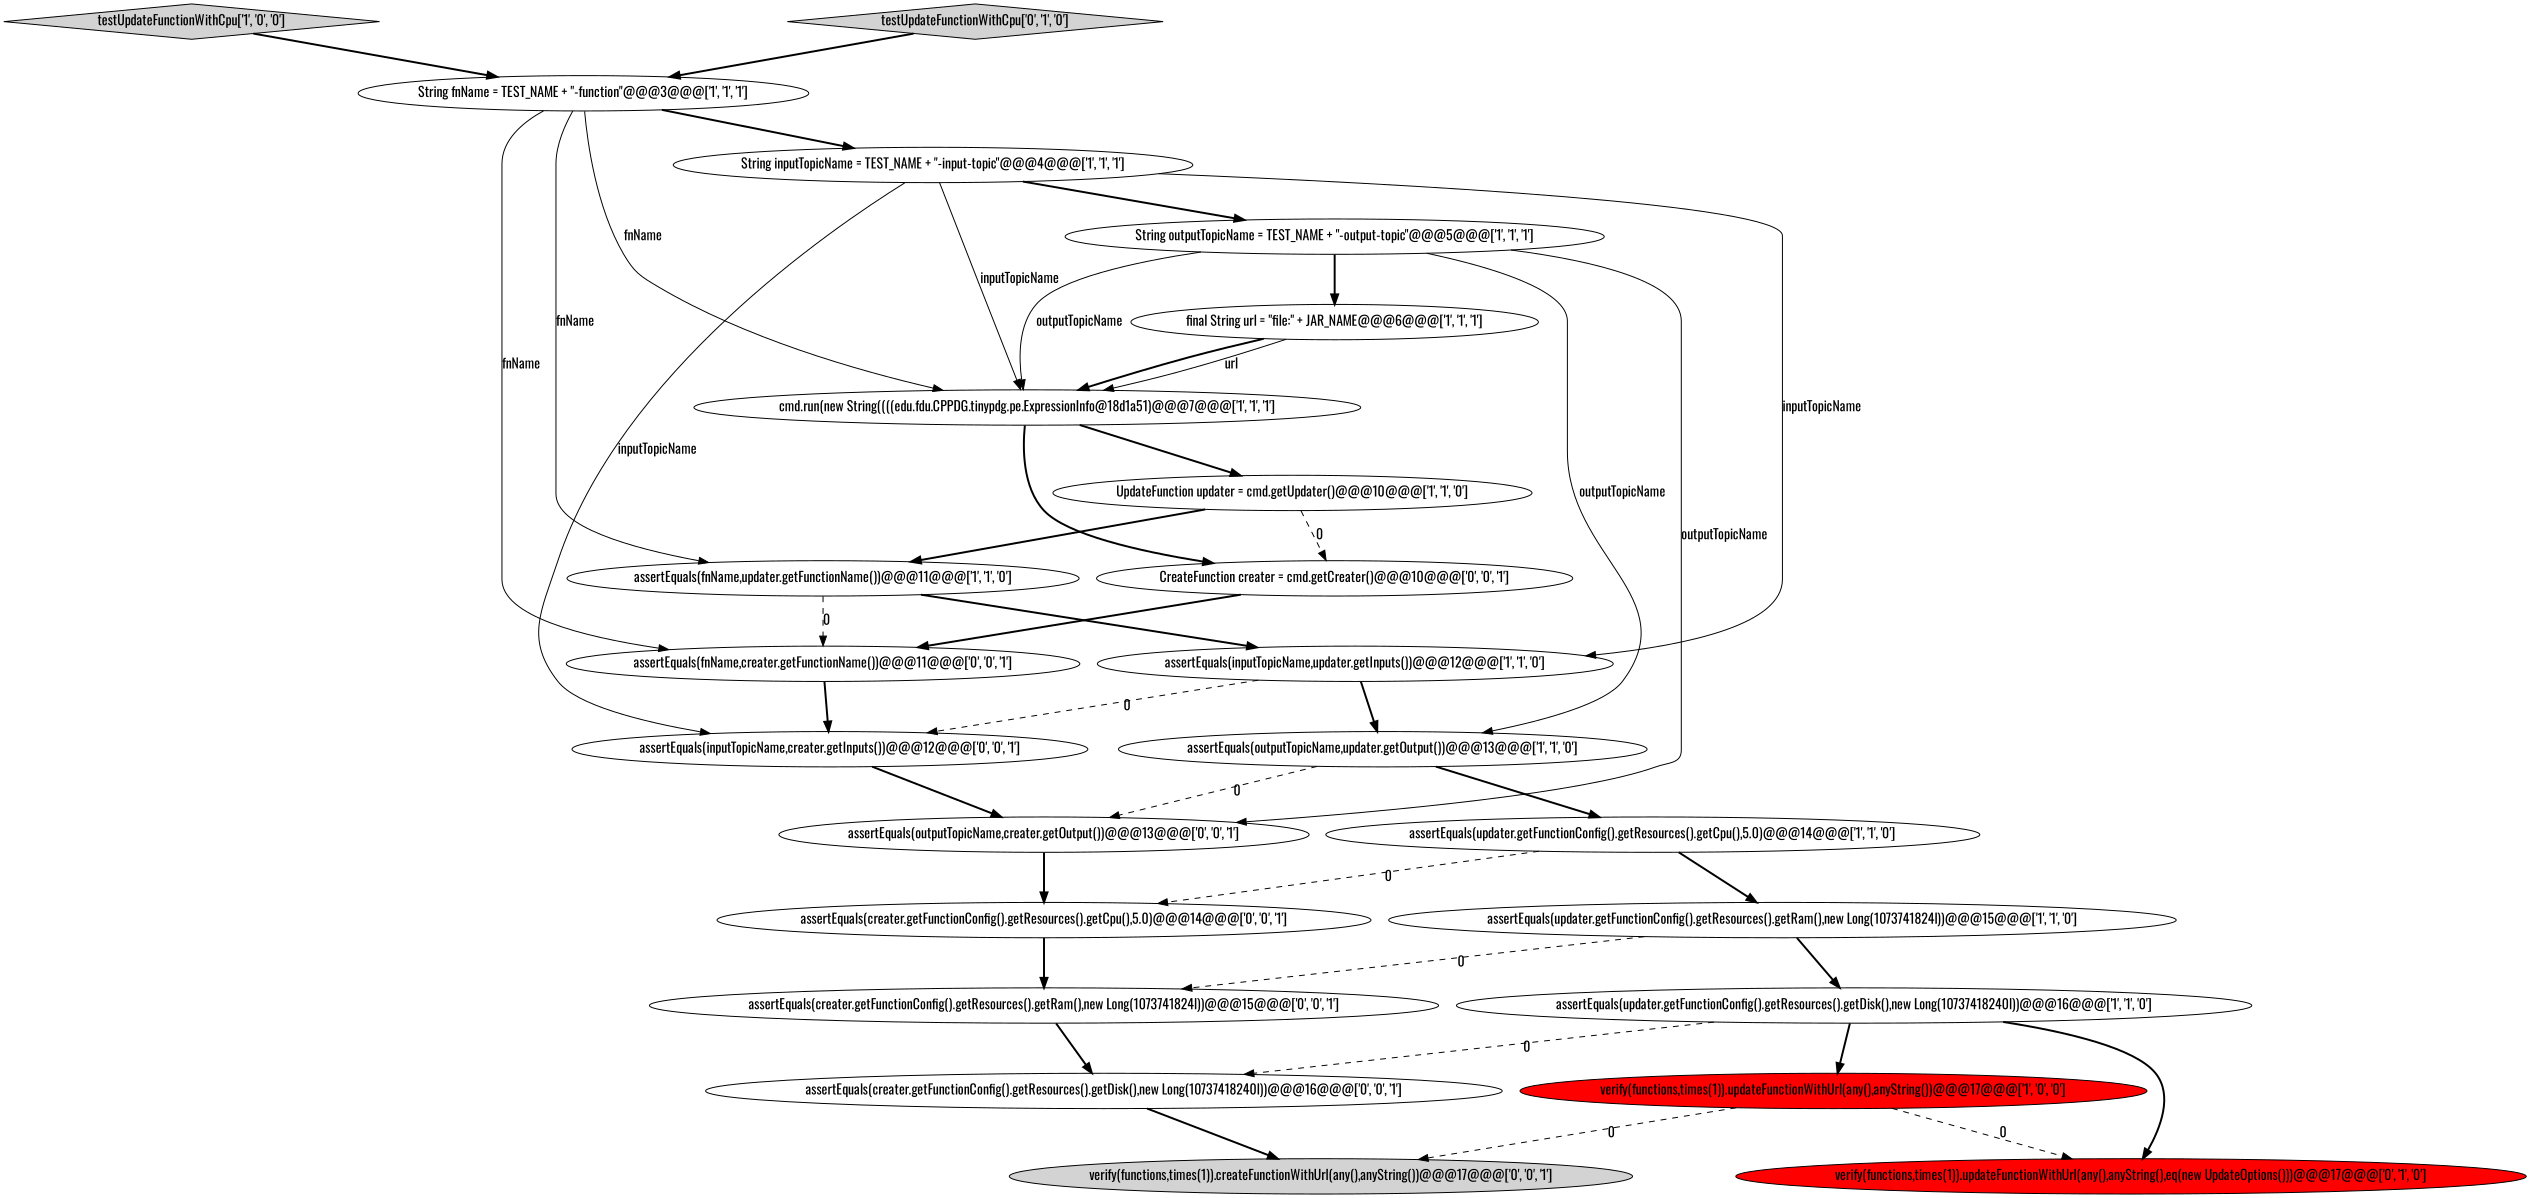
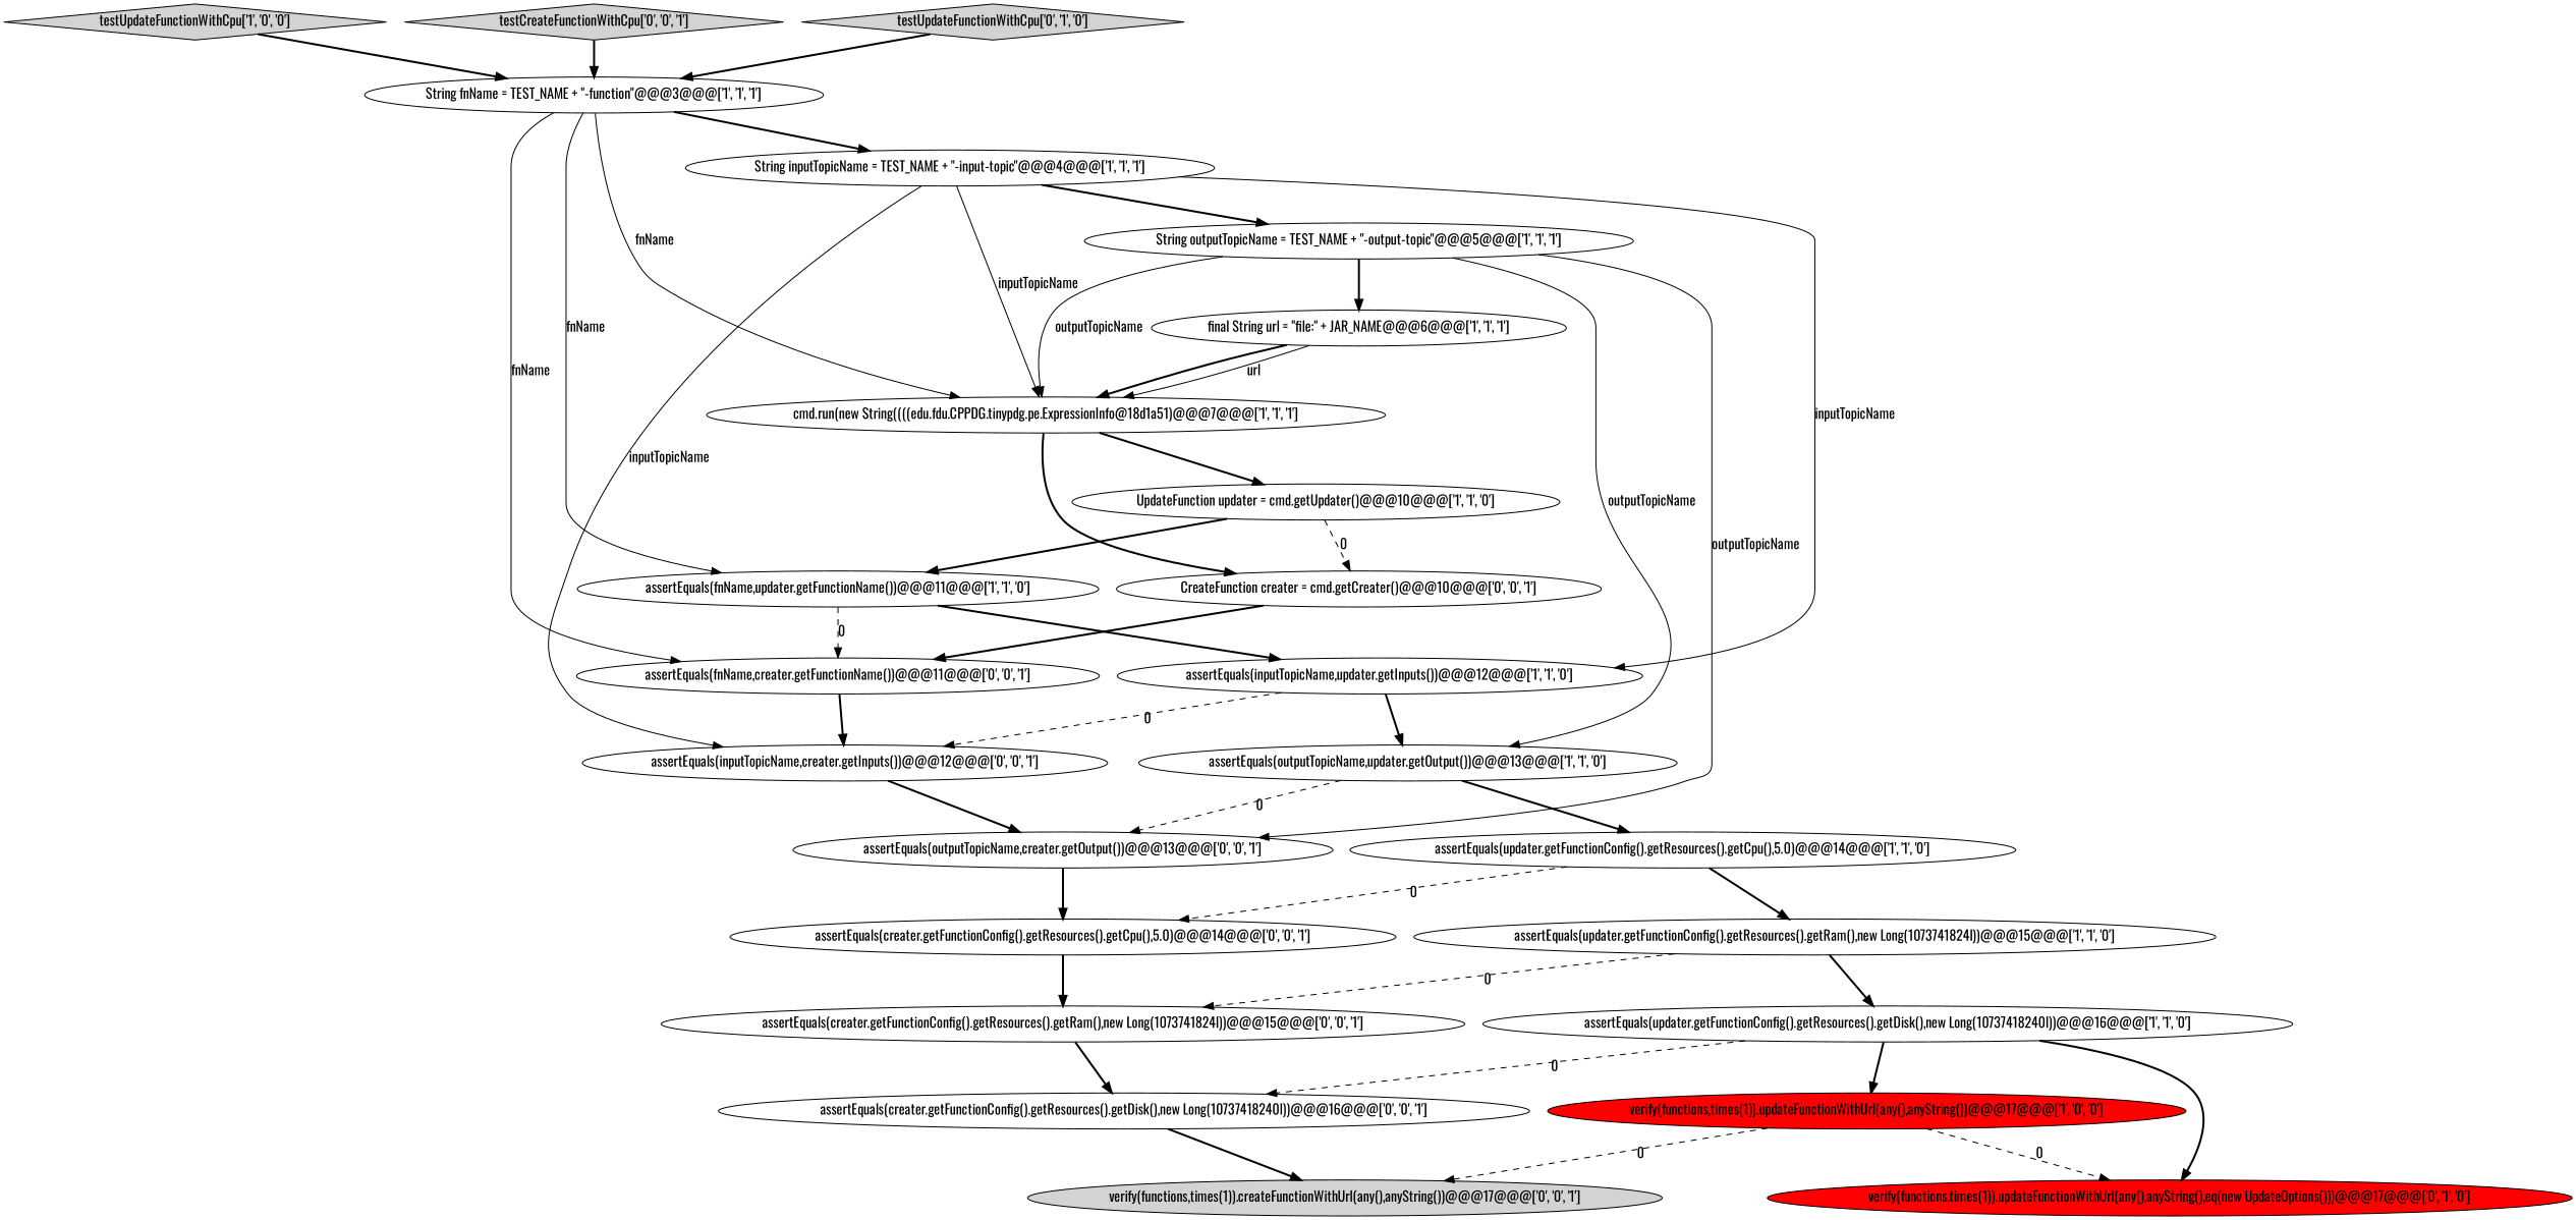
  digraph {
    fontname=Oswald
    node [fillcolor=white shape=ellipse style=filled fontname=Oswald]
    edge [style=bold fontname=Oswald]
    n1 [fillcolor=red label="verify(functions,times(1)).updateFunctionWithUrl(any(),anyString(),eq(new UpdateOptions()))@@@17@@@['0', '1', '0']"]
    n2 [label="assertEquals(outputTopicName,creater.getOutput())@@@13@@@['0', '0', '1']"]
    n3 [label="assertEquals(creater.getFunctionConfig().getResources().getCpu(),5.0)@@@14@@@['0', '0', '1']"]
    n4 [fillcolor=lightgray label="verify(functions,times(1)).createFunctionWithUrl(any(),anyString())@@@17@@@['0', '0', '1']"]
    n5 [label="assertEquals(creater.getFunctionConfig().getResources().getRam(),new Long(1073741824l))@@@15@@@['0', '0', '1']"]
    n6 [label="assertEquals(creater.getFunctionConfig().getResources().getDisk(),new Long(10737418240l))@@@16@@@['0', '0', '1']"]
    n7 [label="assertEquals(outputTopicName,updater.getOutput())@@@13@@@['1', '1', '0']"]
    n8 [label="assertEquals(updater.getFunctionConfig().getResources().getCpu(),5.0)@@@14@@@['1', '1', '0']"]
    n9 [label="CreateFunction creater = cmd.getCreater()@@@10@@@['0', '0', '1']"]
    n10 [label="assertEquals(fnName,creater.getFunctionName())@@@11@@@['0', '0', '1']"]
    n11 [label="assertEquals(inputTopicName,creater.getInputs())@@@12@@@['0', '0', '1']"]
    n12 [label="String fnName = TEST_NAME + \"-function\"@@@3@@@['1', '1', '1']"]
    n13 [label="cmd.run(new String((((edu.fdu.CPPDG.tinypdg.pe.ExpressionInfo@18d1a51)@@@7@@@['1', '1', '1']"]
    n14 [label="assertEquals(fnName,updater.getFunctionName())@@@11@@@['1', '1', '0']"]
    n15 [label="String inputTopicName = TEST_NAME + \"-input-topic\"@@@4@@@['1', '1', '1']"]
    n16 [label="UpdateFunction updater = cmd.getUpdater()@@@10@@@['1', '1', '0']"]
    n17 [label="assertEquals(updater.getFunctionConfig().getResources().getDisk(),new Long(10737418240l))@@@16@@@['1', '1', '0']"]
    n18 [fillcolor=red label="verify(functions,times(1)).updateFunctionWithUrl(any(),anyString())@@@17@@@['1', '0', '0']"]
    n19 [label="final String url = \"file:\" + JAR_NAME@@@6@@@['1', '1', '1']"]
    n20 [label="assertEquals(inputTopicName,updater.getInputs())@@@12@@@['1', '1', '0']"]
    n21 [fillcolor=lightgray label="testUpdateFunctionWithCpu['1', '0', '0']" shape=diamond]
+   n22 [fillcolor=lightgray label="testCreateFunctionWithCpu['0', '0', '1']" shape=diamond]
    n23 [fillcolor=lightgray label="testUpdateFunctionWithCpu['0', '1', '0']" shape=diamond]
    n24 [label="assertEquals(updater.getFunctionConfig().getResources().getRam(),new Long(1073741824l))@@@15@@@['1', '1', '0']"]
    n25 [label="String outputTopicName = TEST_NAME + \"-output-topic\"@@@5@@@['1', '1', '1']"]
    n2 -> n3
    n3 -> n5
    n5 -> n6
    n6 -> n4
    n7 -> n2 [label=0 style=dashed]
    n7 -> n8
    n8 -> n3 [label=0 style=dashed]
    n8 -> n24
    n9 -> n10
    n10 -> n11
    n11 -> n2
    n12 -> n10 [label=fnName style=solid]
    n12 -> n13 [label=fnName style=solid]
    n12 -> n14 [label=fnName style=solid]
    n12 -> n15
    n13 -> n9
    n13 -> n16
    n14 -> n10 [label=0 style=dashed]
    n14 -> n20
    n15 -> n11 [label=inputTopicName style=solid]
    n15 -> n13 [label=inputTopicName style=solid]
    n15 -> n20 [label=inputTopicName style=solid]
    n15 -> n25
    n16 -> n9 [label=0 style=dashed]
    n16 -> n14
    n17 -> n1
    n17 -> n6 [label=0 style=dashed]
    n17 -> n18
    n18 -> n1 [label=0 style=dashed]
    n18 -> n4 [label=0 style=dashed]
    n19 -> n13
    n19 -> n13 [label=url style=solid]
    n20 -> n7
    n20 -> n11 [label=0 style=dashed]
    n21 -> n12
+   n22 -> n12
    n23 -> n12
    n24 -> n5 [label=0 style=dashed]
    n24 -> n17
    n25 -> n2 [label=outputTopicName style=solid]
    n25 -> n7 [label=outputTopicName style=solid]
    n25 -> n13 [label=outputTopicName style=solid]
    n25 -> n19
  }
